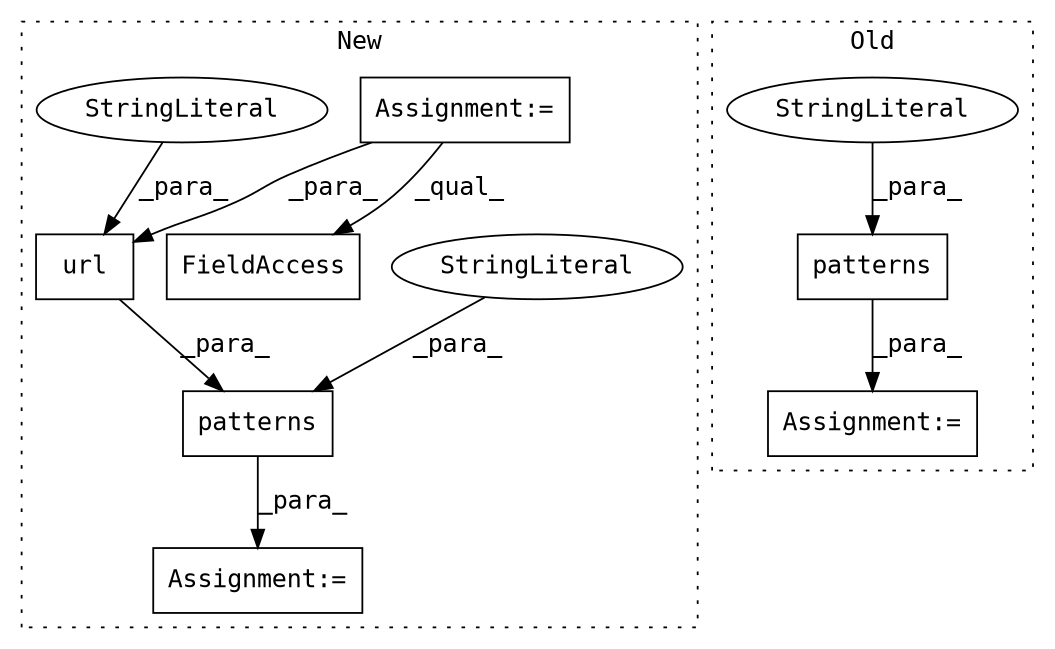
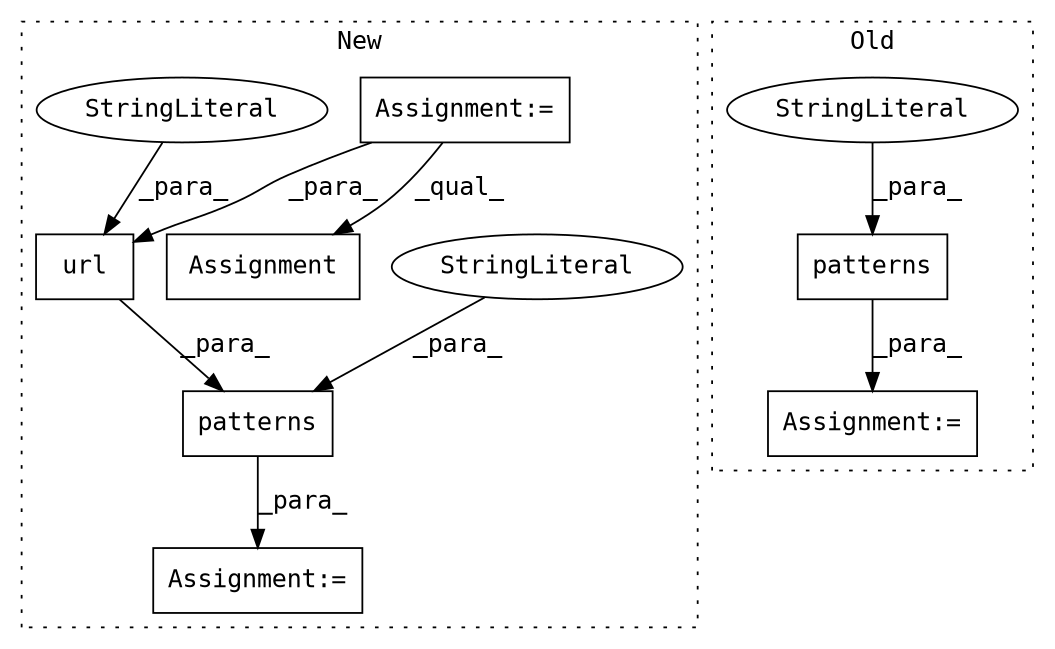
  digraph {
    fontname="DejaVu Sans Mono"
    node [a=32 l=24 shape=box fontname="DejaVu Sans Mono"]
    edge [fontname="DejaVu Sans Mono"]
    n1 [l="9,1" label=patterns s="174,377"]
    n2 [a=45 label=StringLiteral s=183 shape=ellipse]
    n3 [a=7 l=5 label="Assignment:=" s=130]
-   n4 [a=22 l=22 label=FieldAccess s=266]
+   n4 [a=22 l=22 label=Assignment s=266]
    n5 [a=7 l=1 label="Assignment:=" s=173]
    n6 [l="4,1" label=url s="314,376"]
    n7 [a=45 l=22 label=StringLiteral s=354 shape=ellipse]
    n8 [l="9,2" label=patterns s="125,205"]
    n9 [a=45 label=StringLiteral s=134 shape=ellipse]
    n10 [a=7 l=1 label="Assignment:=" s=124]
    subgraph cluster_1 {
      label=New
      style=dotted
      n1
      n2
      n3
      n4
      n5
      n6
      n7
    }
    subgraph cluster_2 {
      label=Old
      style=dotted
      n8
      n9
      n10
    }
    n1 -> n5 [label=_para_]
    n2 -> n1 [label=_para_]
    n3 -> n4 [label=_qual_]
    n3 -> n6 [label=_para_]
    n6 -> n1 [label=_para_]
    n7 -> n6 [label=_para_]
    n8 -> n10 [label=_para_]
    n9 -> n8 [label=_para_]
  }
